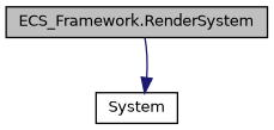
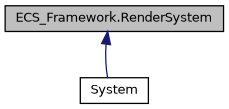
  digraph {
    node [color=black fontname=Helvetica fontsize=10 shape=record style=filled]
    n1 [fillcolor=grey75 fontcolor=black height=0.2 label="ECS_Framework.RenderSystem" width=0.4]
    n2 [fillcolor=white height=0.2 label=System width=0.4]
-   n2 -> n1 [color=midnightblue dir=back fontname=Helvetica fontsize=10 labelfontname=Helvetica labelfontsize=10 style=solid]
+   n1 -> n2 [color=midnightblue dir=back fontname=Helvetica fontsize=10 labelfontname=Helvetica labelfontsize=10 style=solid]
  }
